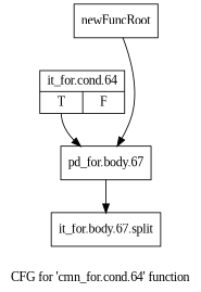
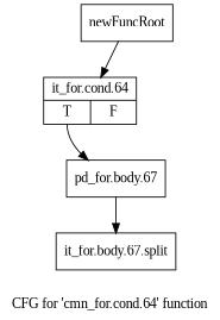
  digraph {
    fontname="Liberation Serif"
    label="CFG for 'cmn_for.cond.64' function"
    node [fontname="Liberation Serif" shape=record]
    edge [fontname="Liberation Serif"]
    n1 [label="{newFuncRoot}"]
    n2 [label="{it_for.cond.64|{<s0>T|<s1>F}}"]
    n3 [label="{pd_for.body.67}"]
    n4 [label="{it_for.body.67.split}"]
-   n1 -> n3
+   n1 -> n2
    n2 -> n3 [tailport=s0]
    n3 -> n4
  }
